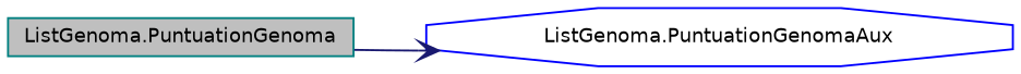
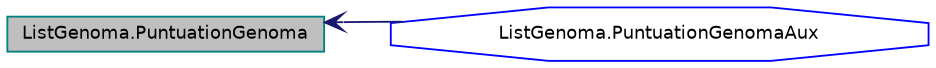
  digraph {
    rankdir=LR
    node [fontname=Helvetica fontsize=10 style=filled]
    n1 [color=teal fillcolor=grey75 fontcolor=black height=0.2 label="ListGenoma.PuntuationGenoma" shape=box width=0.4]
    n2 [color=blue fillcolor=white height=0.2 label="ListGenoma.PuntuationGenomaAux" shape=octagon width=0.4]
-   n1 -> n2 [color=midnightblue fontname=Helvetica fontsize=10 labelfontname=Helvetica labelfontsize=10 style=solid arrowhead=vee]
+   n2 -> n1 [color=midnightblue fontname=Helvetica fontsize=10 labelfontname=Helvetica labelfontsize=10 style=solid arrowhead=vee]
  }
